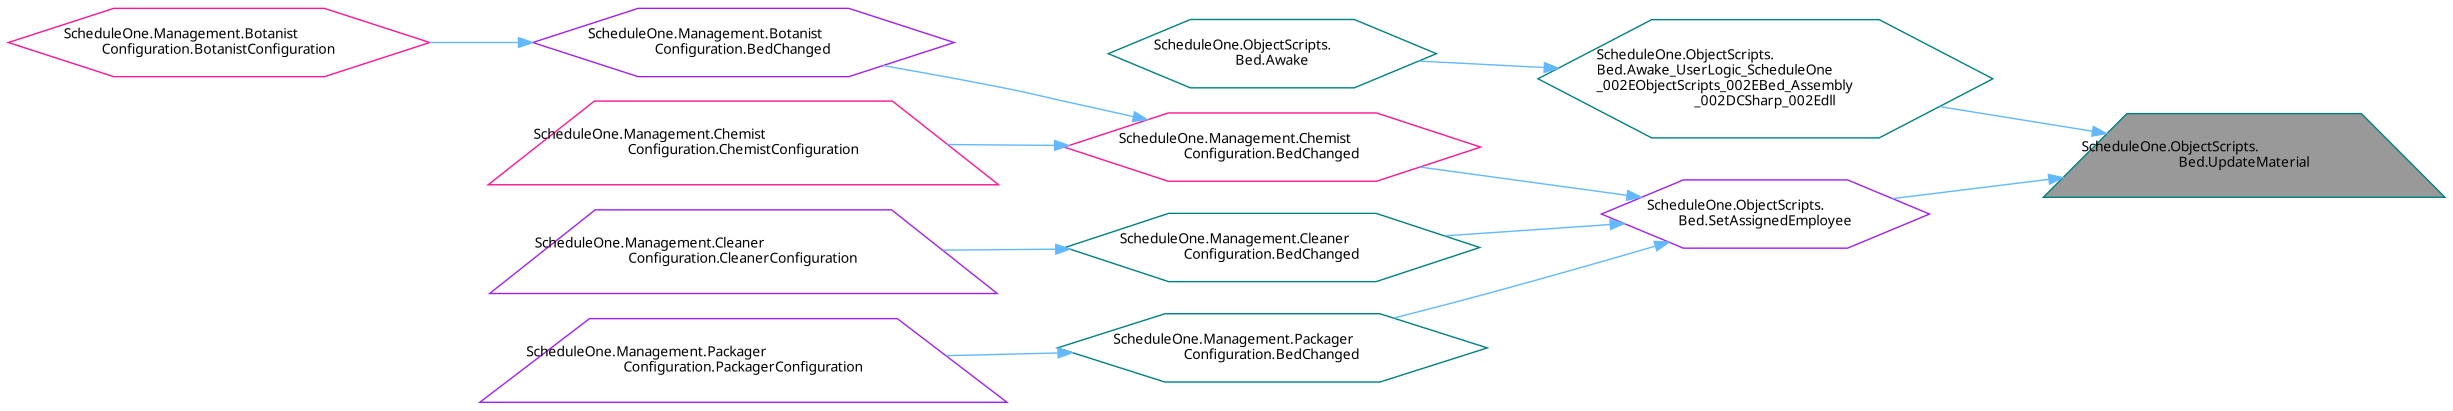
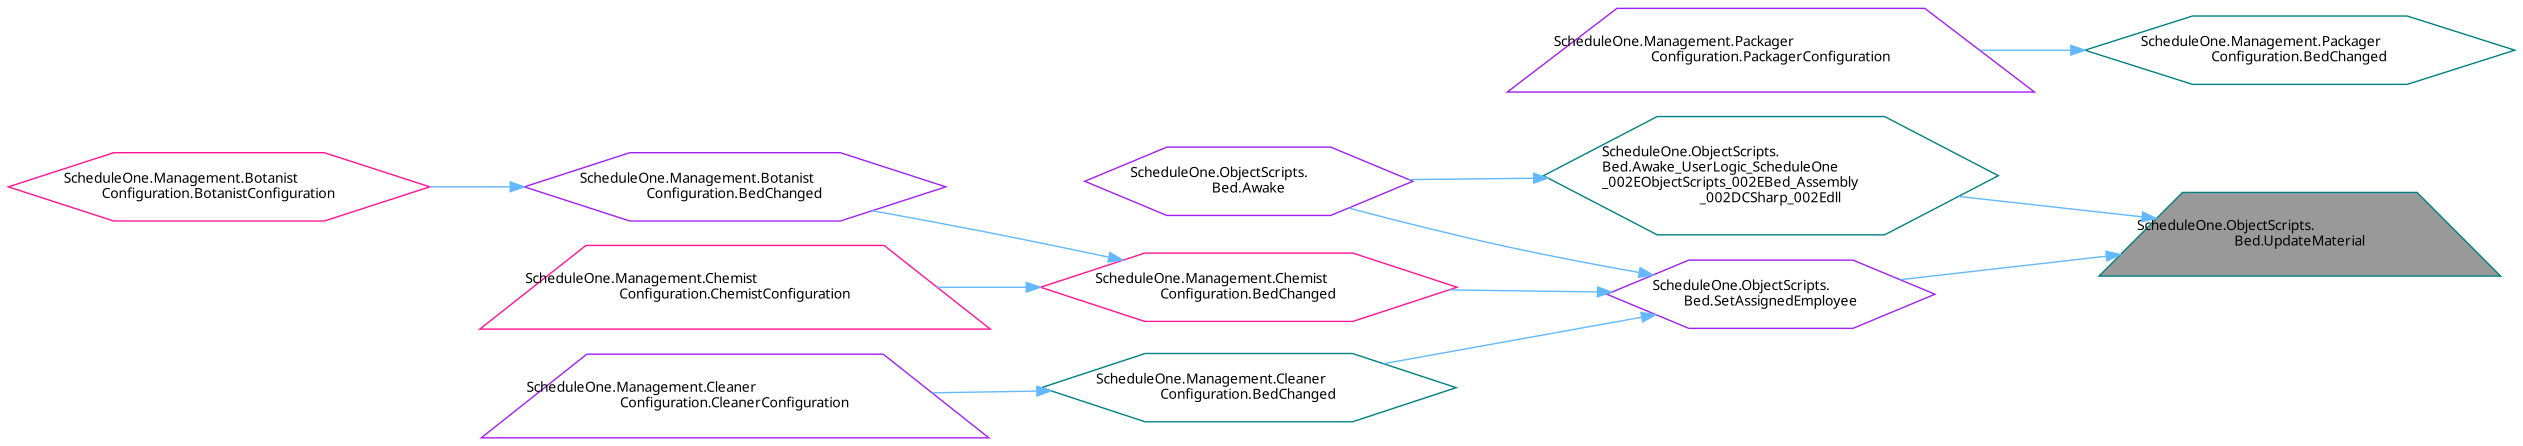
  digraph {
    fontname="Noto Sans"
    rankdir=RL
    node [color=purple fillcolor=white fontname="Noto Sans" fontsize=10 shape=hexagon style=filled]
    edge [color=steelblue1 dir=back fontname="Noto Sans" fontsize=10 labelfontname=Helvetica labelfontsize=10 style=solid]
    n1 [color=teal fillcolor=grey60 fontcolor=black height=0.2 label="ScheduleOne.ObjectScripts.\lBed.UpdateMaterial" shape=trapezium width=0.4]
    n2 [color=teal height=0.2 label="ScheduleOne.ObjectScripts.\lBed.Awake_UserLogic_ScheduleOne\l_002EObjectScripts_002EBed_Assembly\l_002DCSharp_002Edll" width=0.4]
    n3 [height=0.2 label="ScheduleOne.ObjectScripts.\lBed.SetAssignedEmployee" width=0.4]
-   n4 [color=teal height=0.2 label="ScheduleOne.ObjectScripts.\lBed.Awake" width=0.4]
+   n4 [height=0.2 label="ScheduleOne.ObjectScripts.\lBed.Awake" width=0.4]
    n5 [color=deeppink height=0.2 label="ScheduleOne.Management.Chemist\lConfiguration.BedChanged" width=0.4]
    n6 [color=teal height=0.2 label="ScheduleOne.Management.Cleaner\lConfiguration.BedChanged" width=0.4]
    n7 [color=teal height=0.2 label="ScheduleOne.Management.Packager\lConfiguration.BedChanged" width=0.4]
    n8 [height=0.2 label="ScheduleOne.Management.Botanist\lConfiguration.BedChanged" width=0.4]
    n9 [color=deeppink height=0.2 label="ScheduleOne.Management.Botanist\lConfiguration.BotanistConfiguration" width=0.4]
    n10 [color=deeppink height=0.2 label="ScheduleOne.Management.Chemist\lConfiguration.ChemistConfiguration" shape=trapezium width=0.4]
    n11 [height=0.2 label="ScheduleOne.Management.Cleaner\lConfiguration.CleanerConfiguration" shape=trapezium width=0.4]
    n12 [height=0.2 label="ScheduleOne.Management.Packager\lConfiguration.PackagerConfiguration" shape=trapezium width=0.4]
    n1 -> n2
    n1 -> n3
    n2 -> n4
    n3 -> n5
    n3 -> n6
-   n3 -> n7
+   n3 -> n4
    n5 -> n8
    n5 -> n10
    n6 -> n11
    n7 -> n12
    n8 -> n9
  }
